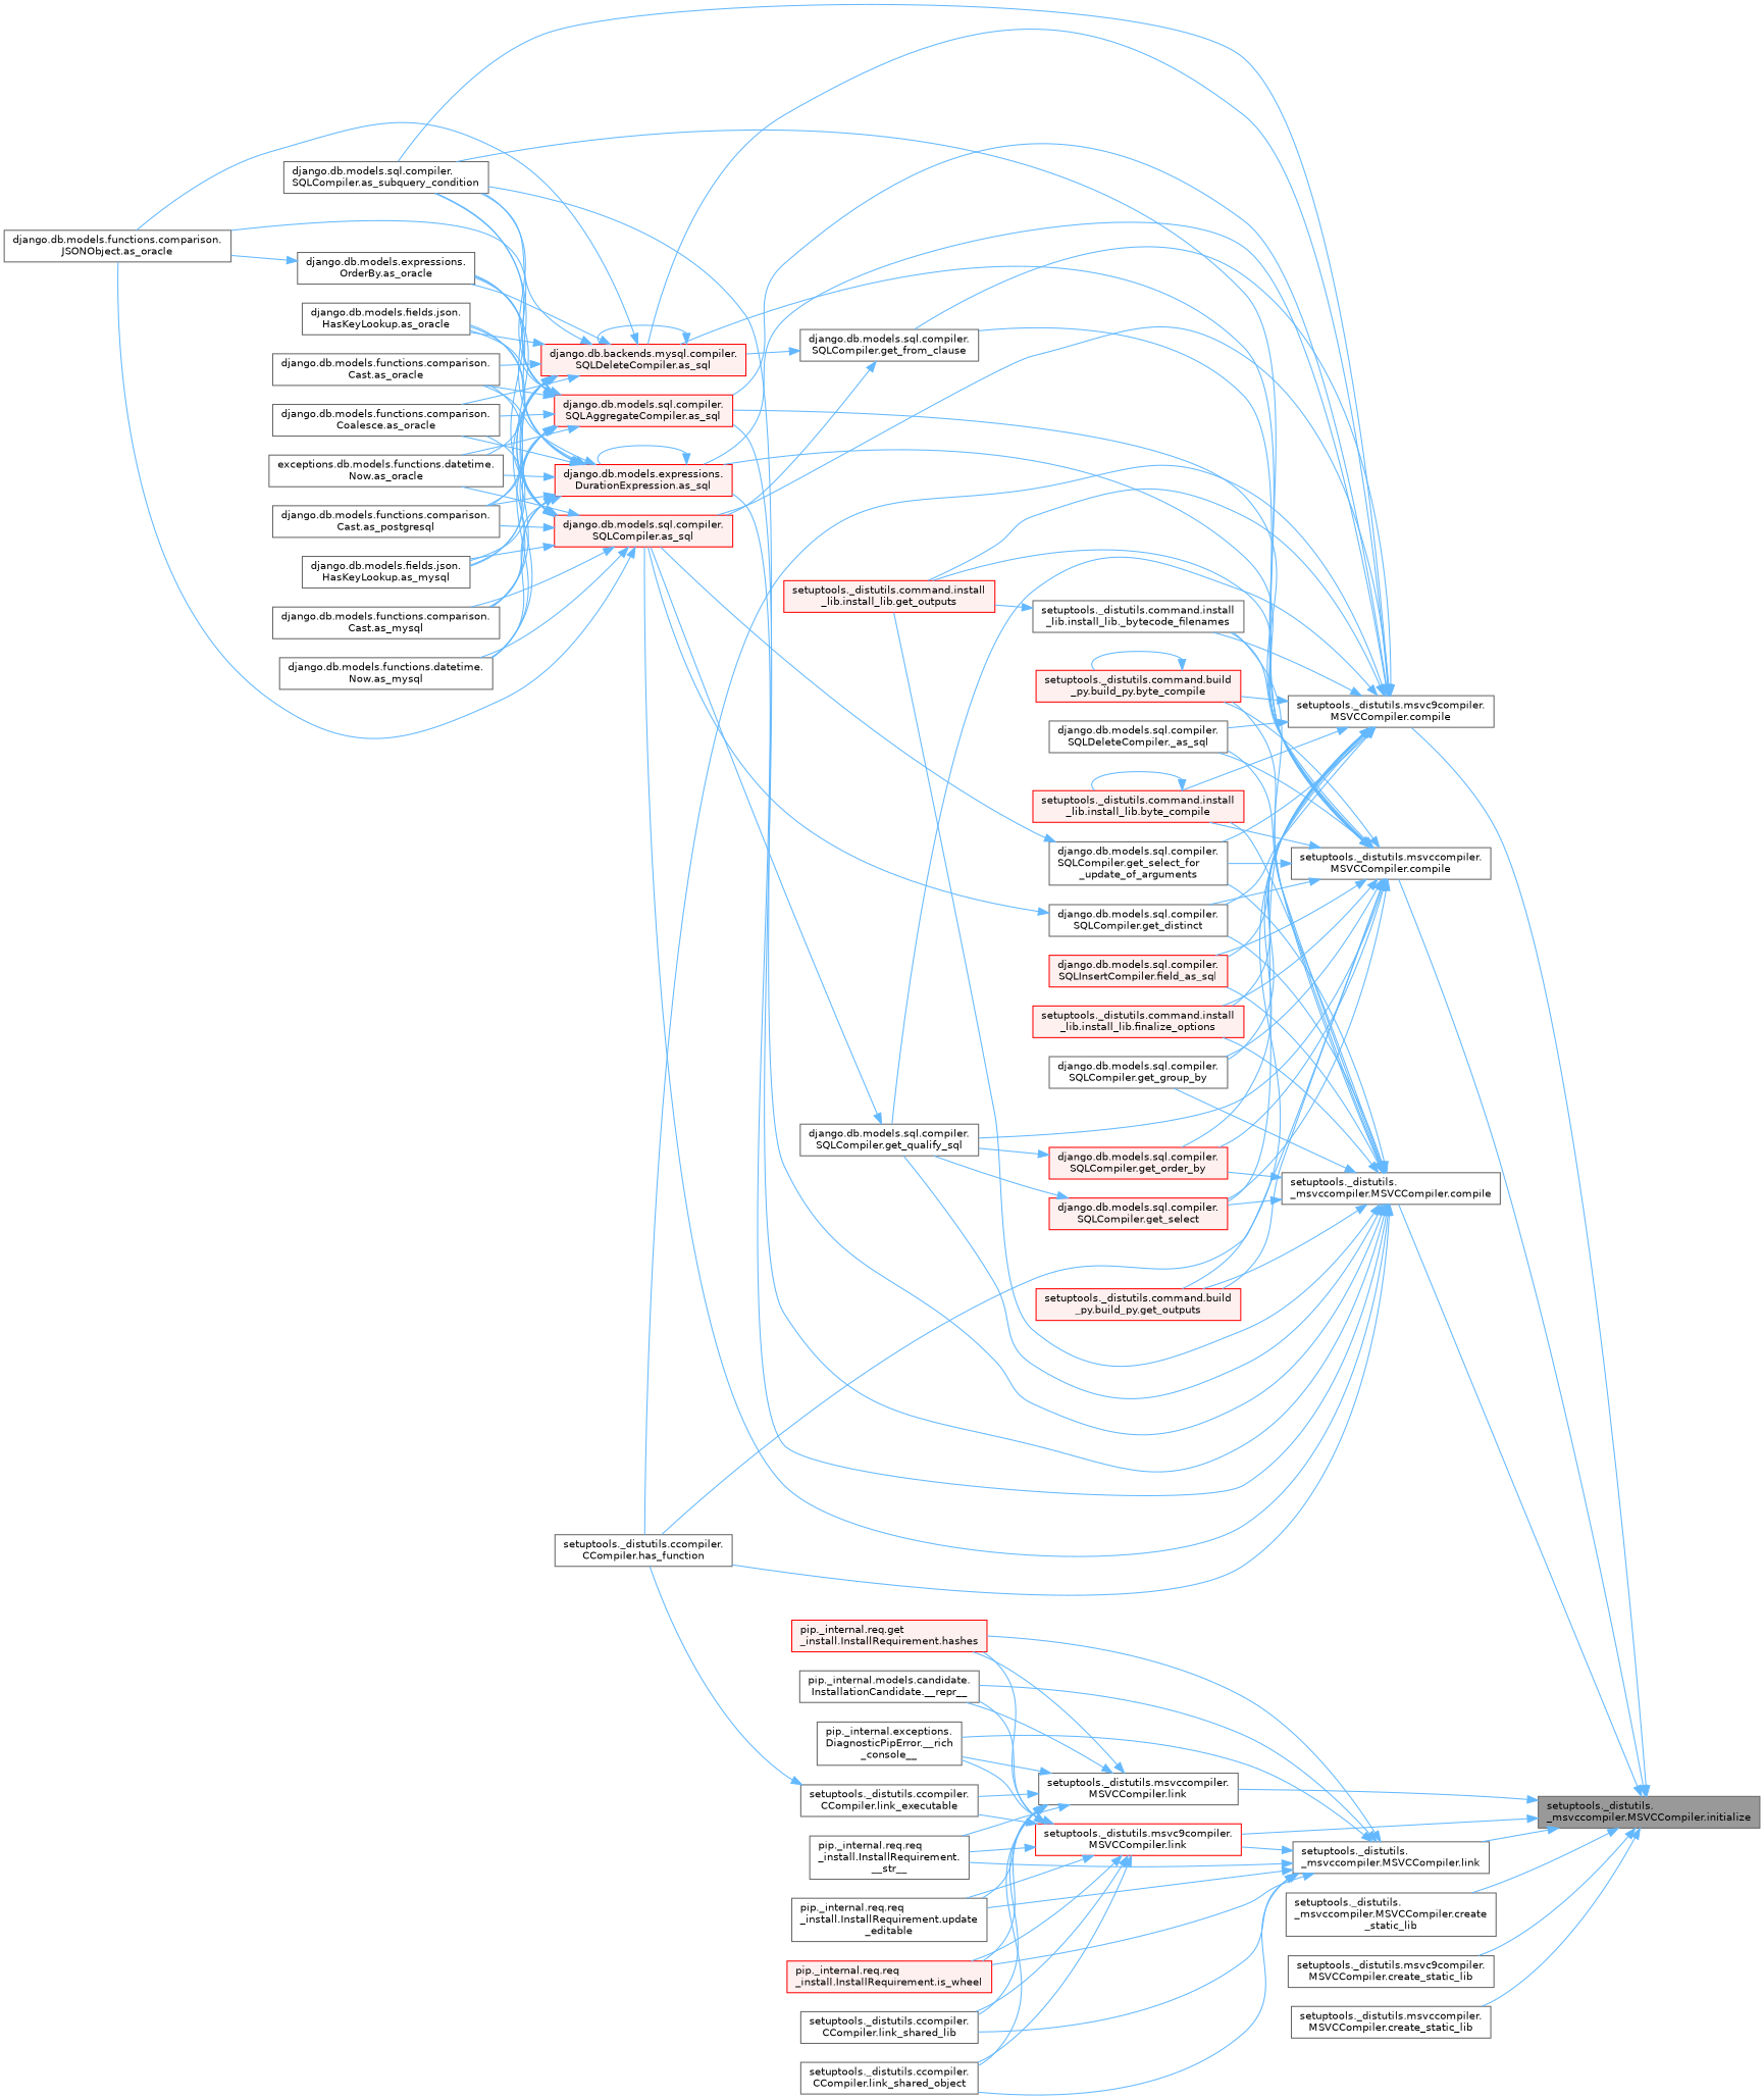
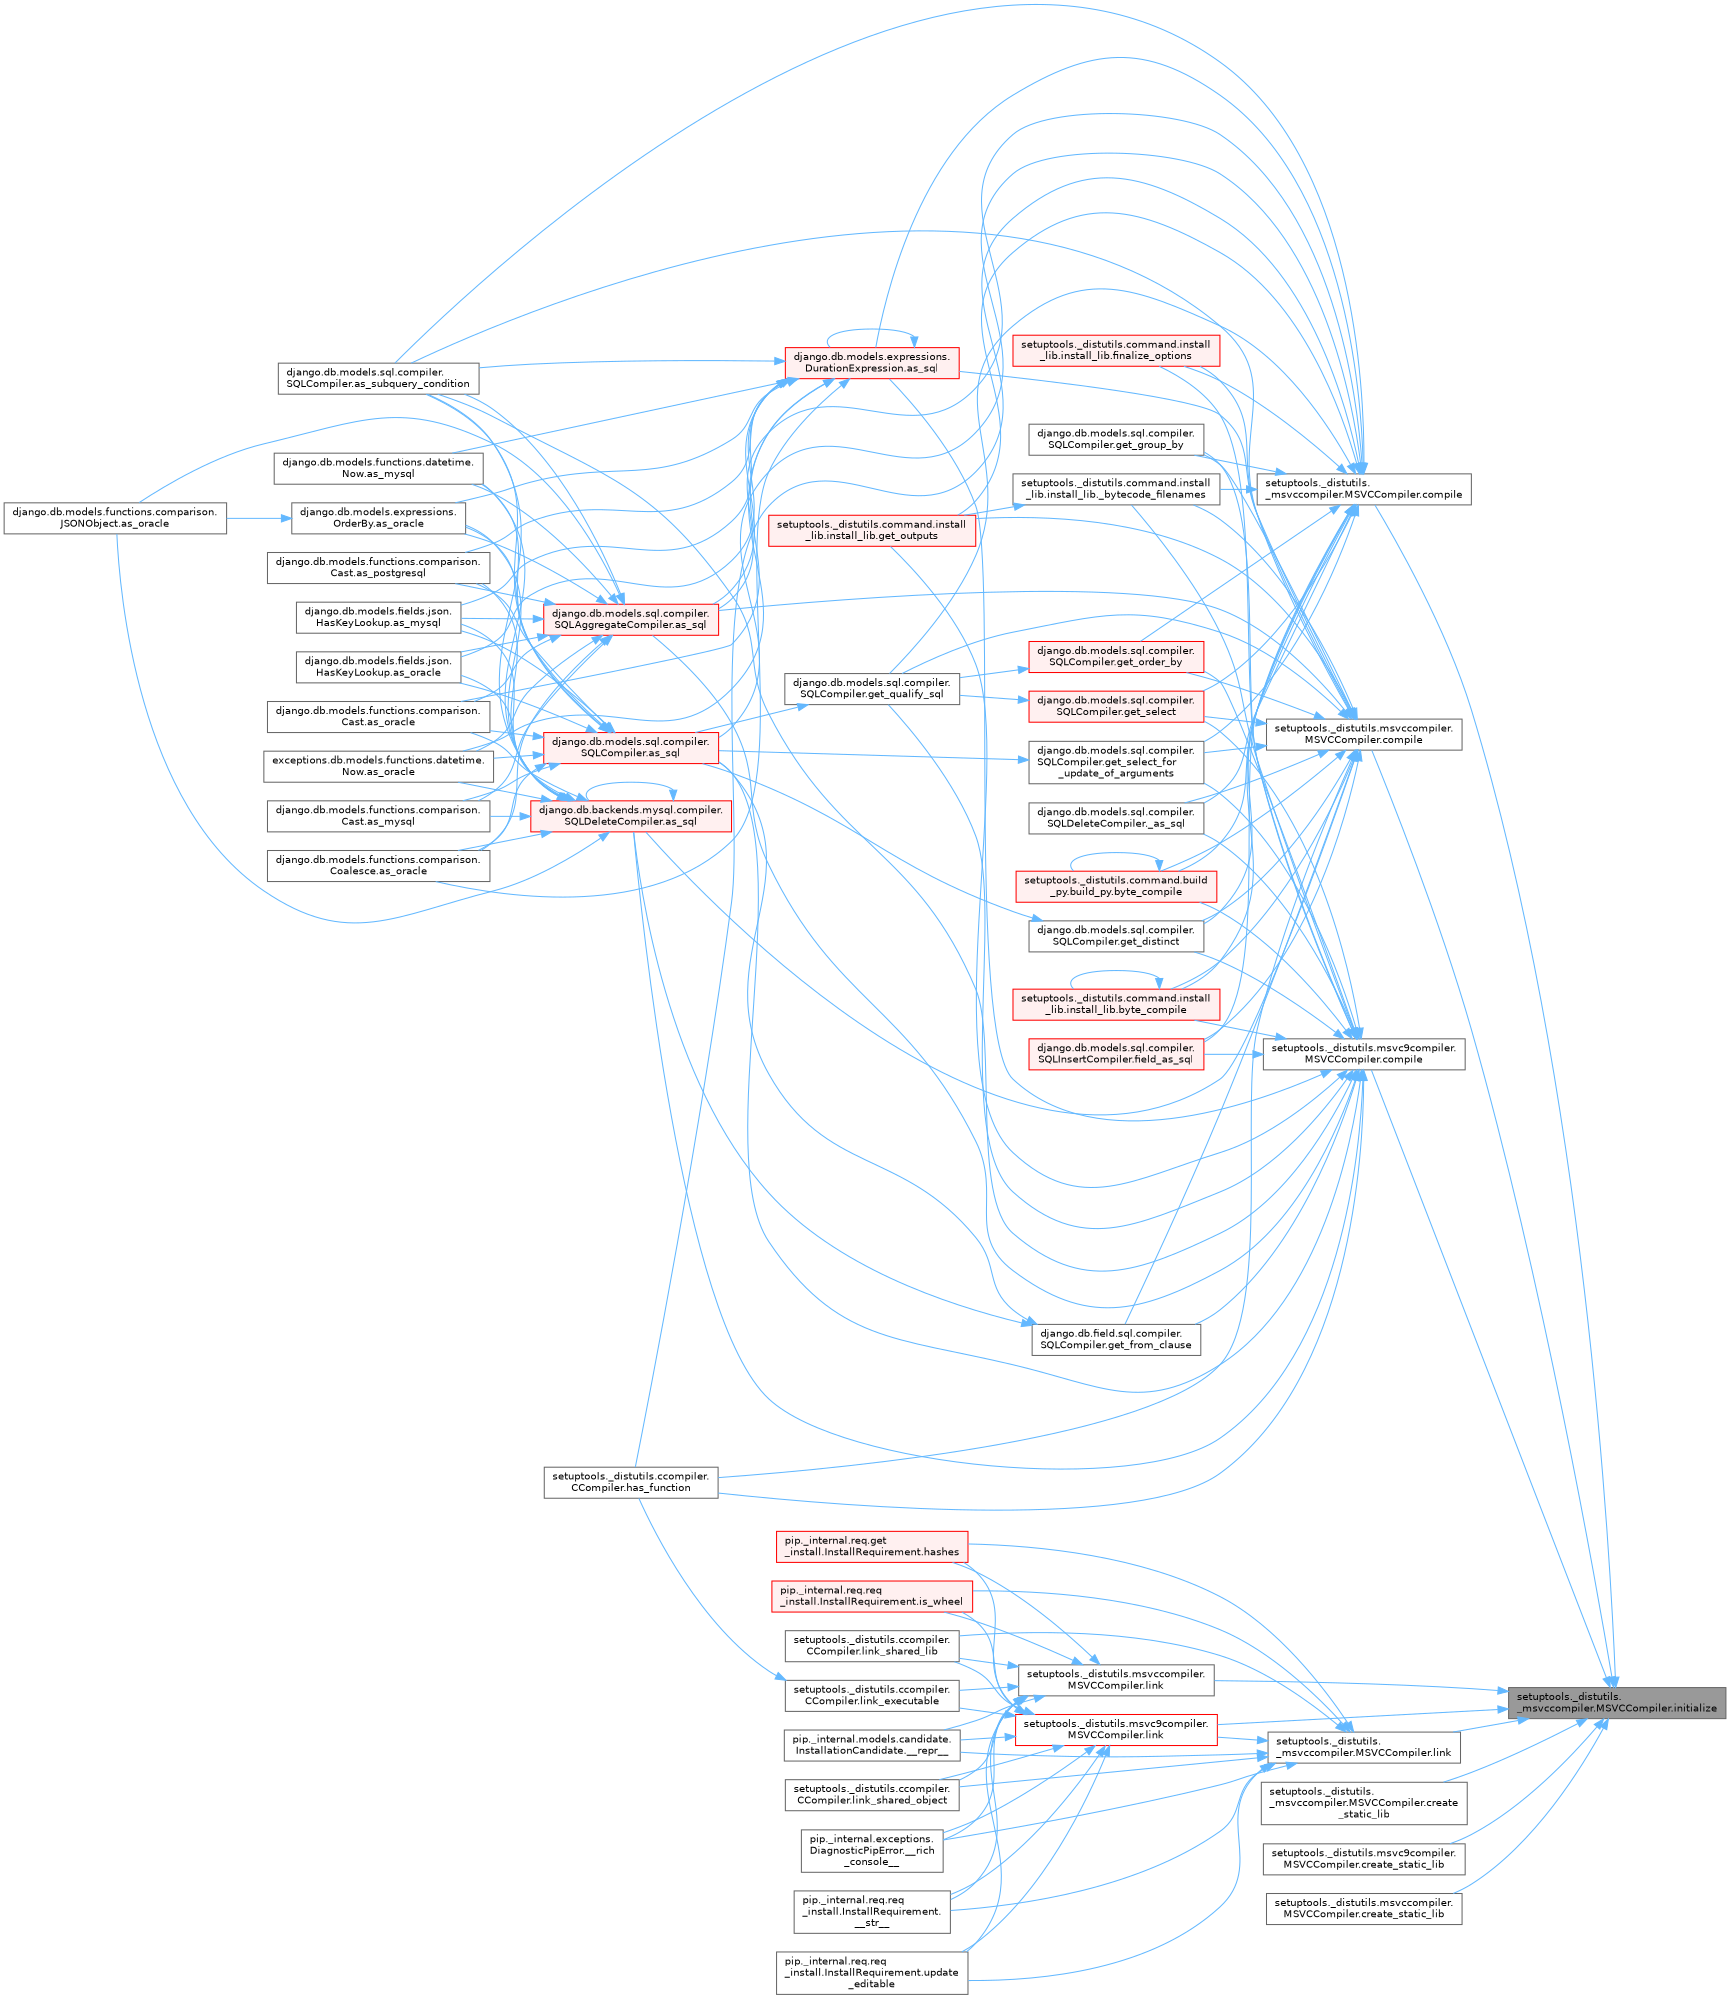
  digraph {
    rankdir=RL
    node [color=grey40 fillcolor=white fontname=Helvetica fontsize=10 shape=box style=filled]
    edge [color=steelblue1 dir=back fontname=Helvetica fontsize=10 labelfontname=Helvetica labelfontsize=10 style=solid]
    n1 [color=gray40 fillcolor=grey60 fontcolor=black height=0.2 label="setuptools._distutils.\l_msvccompiler.MSVCCompiler.initialize" width=0.4]
    n2 [height=0.2 label="setuptools._distutils.\l_msvccompiler.MSVCCompiler.compile" width=0.4]
    n3 [height=0.2 label="setuptools._distutils.msvc9compiler.\lMSVCCompiler.compile" width=0.4]
    n4 [height=0.2 label="setuptools._distutils.msvccompiler.\lMSVCCompiler.compile" width=0.4]
    n5 [height=0.2 label="setuptools._distutils.\l_msvccompiler.MSVCCompiler.create\l_static_lib" width=0.4]
    n6 [height=0.2 label="setuptools._distutils.msvc9compiler.\lMSVCCompiler.create_static_lib" width=0.4]
    n7 [height=0.2 label="setuptools._distutils.msvccompiler.\lMSVCCompiler.create_static_lib" width=0.4]
    n8 [height=0.2 label="setuptools._distutils.\l_msvccompiler.MSVCCompiler.link" width=0.4]
    n9 [color=red height=0.2 label="setuptools._distutils.msvc9compiler.\lMSVCCompiler.link" width=0.4]
    n10 [height=0.2 label="setuptools._distutils.msvccompiler.\lMSVCCompiler.link" width=0.4]
    n11 [height=0.2 label="django.db.models.sql.compiler.\lSQLDeleteCompiler._as_sql" width=0.4]
    n12 [height=0.2 label="setuptools._distutils.command.install\l_lib.install_lib._bytecode_filenames" width=0.4]
    n13 [color=red fillcolor="#FFF0F0" height=0.2 label="setuptools._distutils.command.install\l_lib.install_lib.get_outputs" width=0.4]
    n14 [height=0.2 label="django.db.models.sql.compiler.\lSQLCompiler.as_subquery_condition" width=0.4]
    n15 [color=red fillcolor="#FFF0F0" height=0.2 label="django.db.models.expressions.\lDurationExpression.as_sql" width=0.4]
    n16 [color=red fillcolor="#FFF0F0" height=0.2 label="django.db.models.sql.compiler.\lSQLAggregateCompiler.as_sql" width=0.4]
    n17 [color=red fillcolor="#FFF0F0" height=0.2 label="django.db.models.sql.compiler.\lSQLCompiler.as_sql" width=0.4]
    n18 [color=red fillcolor="#FFF0F0" height=0.2 label="setuptools._distutils.command.build\l_py.build_py.byte_compile" width=0.4]
    n19 [color=red fillcolor="#FFF0F0" height=0.2 label="setuptools._distutils.command.install\l_lib.install_lib.byte_compile" width=0.4]
    n20 [color=red fillcolor="#FFF0F0" height=0.2 label="django.db.models.sql.compiler.\lSQLInsertCompiler.field_as_sql" width=0.4]
    n21 [color=red fillcolor="#FFF0F0" height=0.2 label="setuptools._distutils.command.install\l_lib.install_lib.finalize_options" width=0.4]
    n22 [height=0.2 label="django.db.models.sql.compiler.\lSQLCompiler.get_distinct" width=0.4]
    n23 [height=0.2 label="django.db.models.sql.compiler.\lSQLCompiler.get_group_by" width=0.4]
    n24 [color=red fillcolor="#FFF0F0" height=0.2 label="django.db.models.sql.compiler.\lSQLCompiler.get_order_by" width=0.4]
    n25 [height=0.2 label="django.db.models.sql.compiler.\lSQLCompiler.get_qualify_sql" width=0.4]
-   n26 [color=red fillcolor="#FFF0F0" height=0.2 label="setuptools._distutils.command.build\l_py.build_py.get_outputs" width=0.4]
    n27 [color=red fillcolor="#FFF0F0" height=0.2 label="django.db.models.sql.compiler.\lSQLCompiler.get_select" width=0.4]
    n28 [height=0.2 label="django.db.models.sql.compiler.\lSQLCompiler.get_select_for\l_update_of_arguments" width=0.4]
    n29 [height=0.2 label="setuptools._distutils.ccompiler.\lCCompiler.has_function" width=0.4]
    n30 [color=red fillcolor="#FFF0F0" height=0.2 label="django.db.backends.mysql.compiler.\lSQLDeleteCompiler.as_sql" width=0.4]
-   n31 [height=0.2 label="django.db.models.sql.compiler.\lSQLCompiler.get_from_clause" width=0.4]
+   n31 [height=0.2 label="django.db.field.sql.compiler.\lSQLCompiler.get_from_clause" width=0.4]
    n32 [height=0.2 label="pip._internal.models.candidate.\lInstallationCandidate.__repr__" width=0.4]
    n33 [height=0.2 label="pip._internal.exceptions.\lDiagnosticPipError.__rich\l_console__" width=0.4]
    n34 [height=0.2 label="pip._internal.req.req\l_install.InstallRequirement.\l__str__" width=0.4]
    n35 [color=red fillcolor="#FFF0F0" height=0.2 label="pip._internal.req.get\l_install.InstallRequirement.hashes" width=0.4]
    n36 [color=red fillcolor="#FFF0F0" height=0.2 label="pip._internal.req.req\l_install.InstallRequirement.is_wheel" width=0.4]
    n37 [height=0.2 label="setuptools._distutils.ccompiler.\lCCompiler.link_shared_lib" width=0.4]
    n38 [height=0.2 label="setuptools._distutils.ccompiler.\lCCompiler.link_shared_object" width=0.4]
    n39 [height=0.2 label="pip._internal.req.req\l_install.InstallRequirement.update\l_editable" width=0.4]
    n40 [height=0.2 label="setuptools._distutils.ccompiler.\lCCompiler.link_executable" width=0.4]
    n41 [height=0.2 label="django.db.models.fields.json.\lHasKeyLookup.as_mysql" width=0.4]
    n42 [height=0.2 label="django.db.models.functions.comparison.\lCast.as_mysql" width=0.4]
    n43 [height=0.2 label="django.db.models.functions.datetime.\lNow.as_mysql" width=0.4]
    n44 [height=0.2 label="django.db.models.expressions.\lOrderBy.as_oracle" width=0.4]
    n45 [height=0.2 label="django.db.models.fields.json.\lHasKeyLookup.as_oracle" width=0.4]
    n46 [height=0.2 label="django.db.models.functions.comparison.\lCast.as_oracle" width=0.4]
    n47 [height=0.2 label="django.db.models.functions.comparison.\lCoalesce.as_oracle" width=0.4]
    n48 [height=0.2 label="django.db.models.functions.comparison.\lJSONObject.as_oracle" width=0.4]
    n49 [height=0.2 label="exceptions.db.models.functions.datetime.\lNow.as_oracle" width=0.4]
    n50 [height=0.2 label="django.db.models.functions.comparison.\lCast.as_postgresql" width=0.4]
    n1 -> n2
    n1 -> n3
    n1 -> n4
    n1 -> n5
    n1 -> n6
    n1 -> n7
    n1 -> n8
    n1 -> n9
    n1 -> n10
    n2 -> n11
    n2 -> n12
    n2 -> n13
    n2 -> n14
    n2 -> n15
    n2 -> n16
    n2 -> n17
    n2 -> n18
    n2 -> n19
    n2 -> n20
    n2 -> n21
    n2 -> n22
    n2 -> n23
    n2 -> n24
    n2 -> n25
-   n2 -> n26
    n2 -> n27
    n2 -> n28
    n2 -> n29
    n3 -> n11
    n3 -> n12
    n3 -> n13
    n3 -> n14
    n3 -> n15
    n3 -> n16
    n3 -> n17
    n3 -> n18
    n3 -> n19
    n3 -> n20
    n3 -> n21
    n3 -> n22
    n3 -> n23
    n3 -> n24
    n3 -> n25
-   n3 -> n26
    n3 -> n27
    n3 -> n28
    n3 -> n29
    n3 -> n30
    n3 -> n31
    n4 -> n11
    n4 -> n12
    n4 -> n13
    n4 -> n14
    n4 -> n15
    n4 -> n16
    n4 -> n18
    n4 -> n19
    n4 -> n20
    n4 -> n21
    n4 -> n22
    n4 -> n23
    n4 -> n24
    n4 -> n25
-   n4 -> n26
    n4 -> n27
    n4 -> n28
    n4 -> n29
    n4 -> n30
    n4 -> n31
    n8 -> n9
    n8 -> n32
    n8 -> n33
    n8 -> n34
    n8 -> n35
    n8 -> n36
    n8 -> n37
    n8 -> n38
    n8 -> n39
    n9 -> n32
    n9 -> n33
    n9 -> n34
    n9 -> n35
    n9 -> n36
    n9 -> n37
    n9 -> n38
    n9 -> n39
    n9 -> n40
    n10 -> n32
    n10 -> n33
    n10 -> n34
    n10 -> n35
    n10 -> n36
    n10 -> n37
    n10 -> n38
    n10 -> n39
    n10 -> n40
    n12 -> n13
    n15 -> n14
    n15 -> n15
    n15 -> n41
-   n15 -> n42
+   n15 -> n16
    n15 -> n43
    n15 -> n44
    n15 -> n45
    n15 -> n46
    n15 -> n47
    n15 -> n49
    n15 -> n50
    n16 -> n14
    n16 -> n41
    n16 -> n42
    n16 -> n43
    n16 -> n44
    n16 -> n45
    n16 -> n46
    n16 -> n47
    n16 -> n48
    n16 -> n49
    n16 -> n50
    n17 -> n14
    n17 -> n41
    n17 -> n42
    n17 -> n43
    n17 -> n44
    n17 -> n45
    n17 -> n46
    n17 -> n47
-   n17 -> n48
    n17 -> n49
    n17 -> n50
    n18 -> n18
    n19 -> n19
    n22 -> n17
    n24 -> n25
    n25 -> n17
    n27 -> n25
    n28 -> n17
    n30 -> n14
    n30 -> n30
    n30 -> n41
    n30 -> n42
    n30 -> n43
    n30 -> n44
    n30 -> n45
    n30 -> n46
    n30 -> n47
    n30 -> n48
    n30 -> n49
    n30 -> n50
    n31 -> n17
    n31 -> n30
    n40 -> n29
    n44 -> n48
  }
